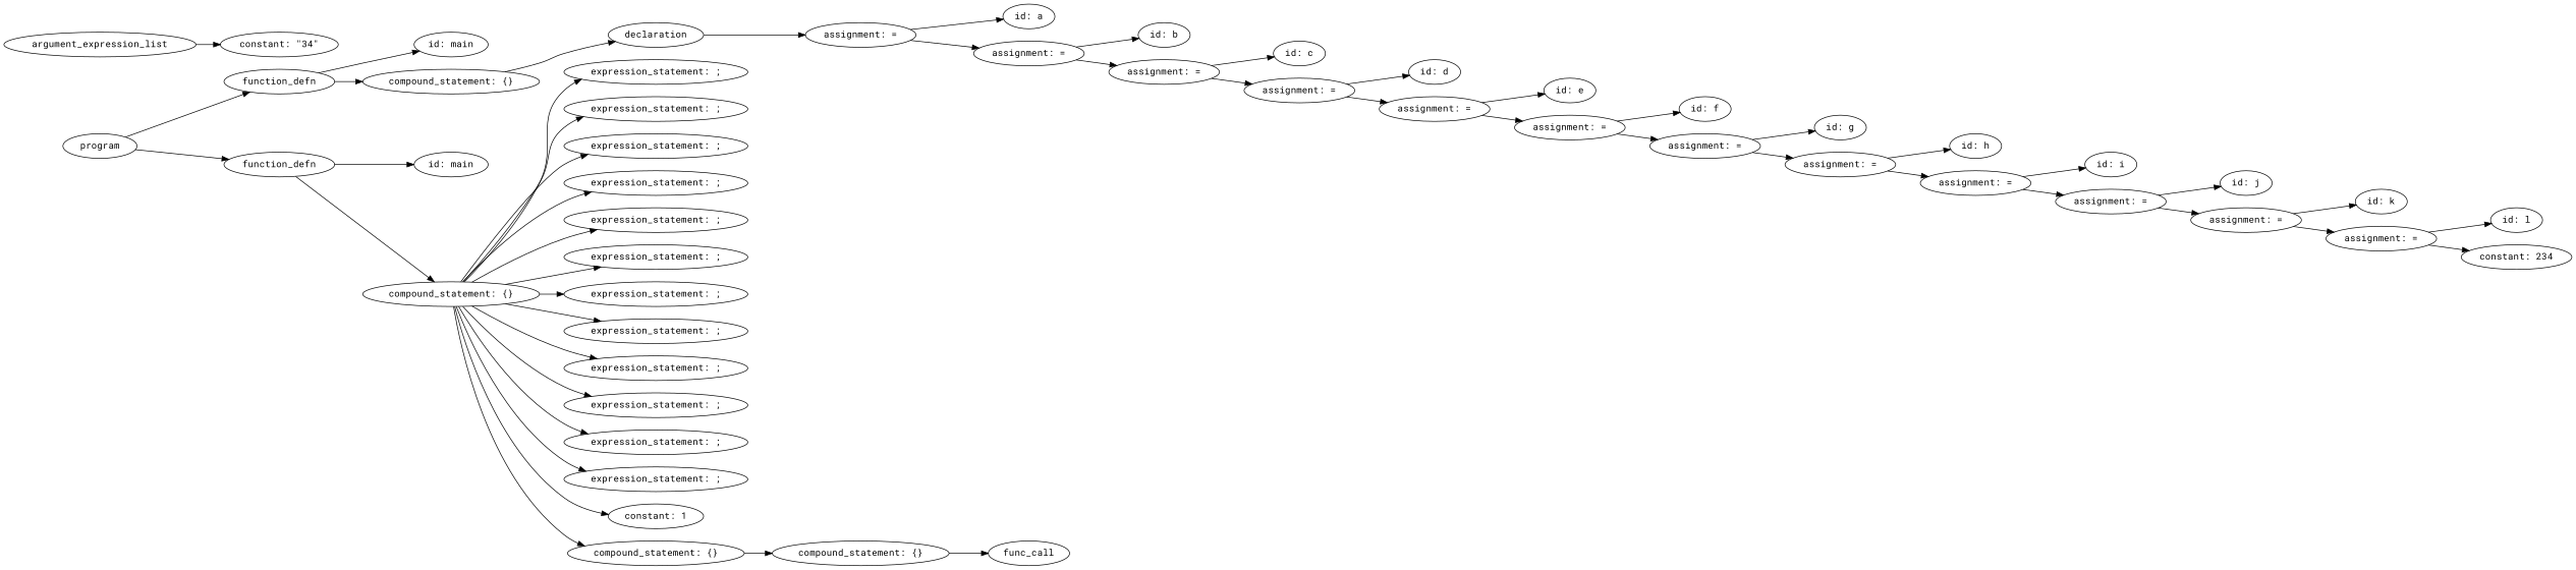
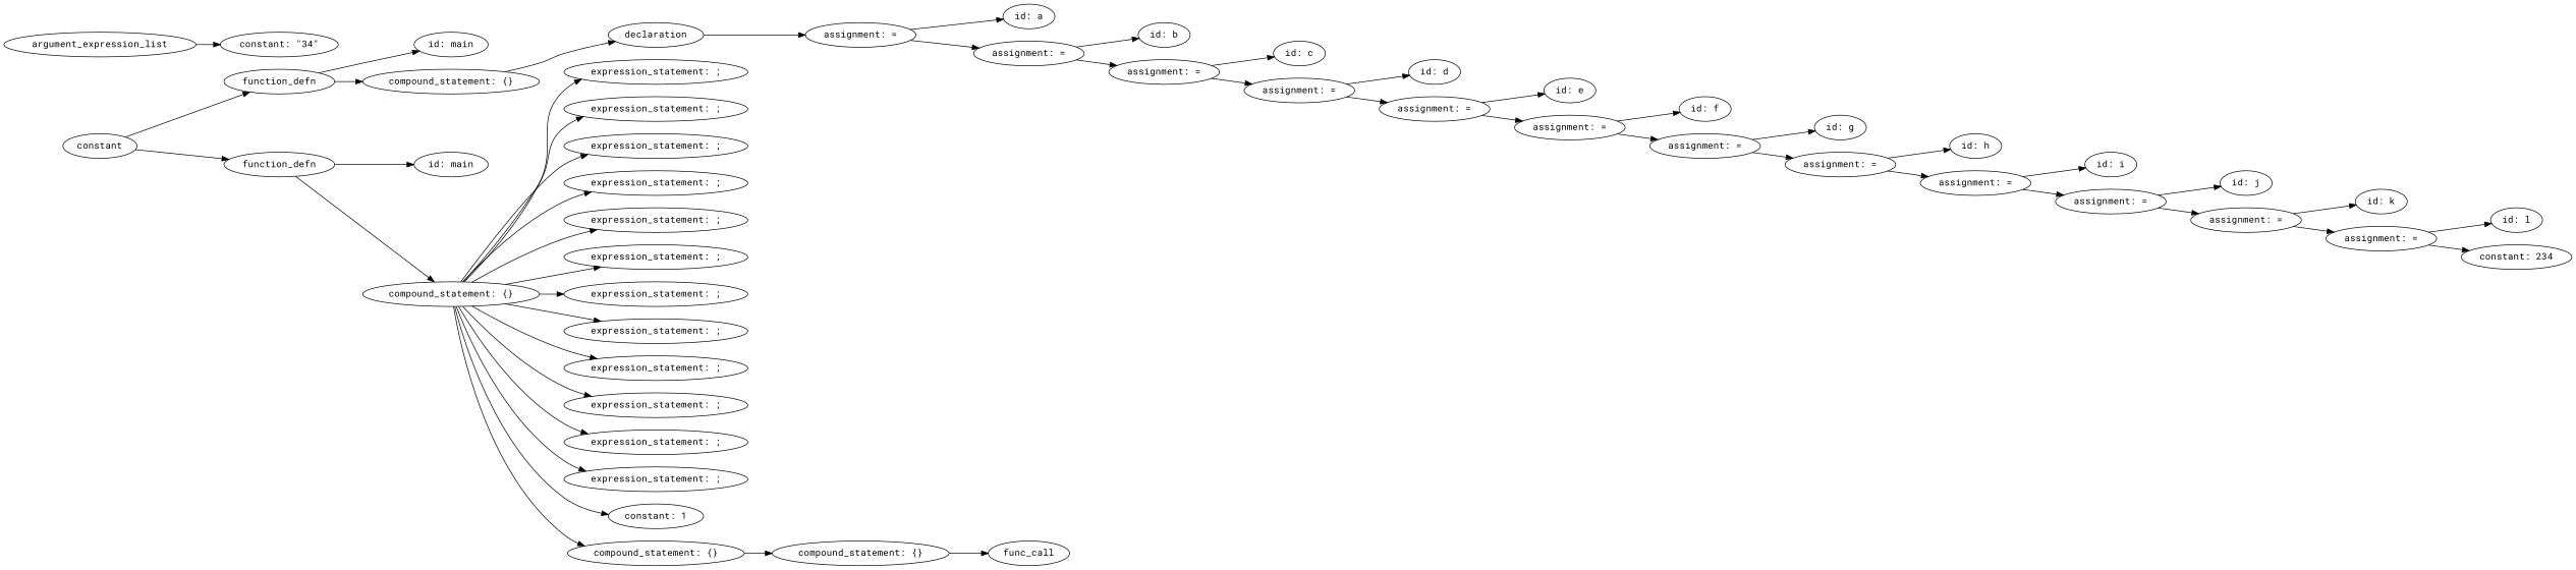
  strict digraph {
    fontname="Roboto Mono"
    rankdir=LR
    node [fontname="Roboto Mono"]
    edge [fontname="Roboto Mono"]
-   n1 [height=0.5 label=program width=1.1389]
+   n1 [height=0.5 label=constant width=1.1389]
    n2 [height=0.5 label=function_defn width=1.6667]
    n3 [height=0.5 label=function_defn width=1.6667]
    n4 [height=0.5 label="id: main" width=1.125]
    n5 [height=0.5 label="compound_statement: {}" width=2.7984]
    n6 [height=0.5 label="id: main" width=1.125]
    n7 [height=0.5 label="compound_statement: {}" width=2.7984]
    n8 [height=0.5 label=declaration width=1.3902]
    n9 [height=0.5 label="expression_statement: ;" width=2.6178]
    n10 [height=0.5 label="expression_statement: ;" width=2.6178]
    n11 [height=0.5 label="expression_statement: ;" width=2.6178]
    n12 [height=0.5 label="expression_statement: ;" width=2.6178]
    n13 [height=0.5 label="expression_statement: ;" width=2.6178]
    n14 [height=0.5 label="expression_statement: ;" width=2.6178]
    n15 [height=0.5 label="expression_statement: ;" width=2.6178]
    n16 [height=0.5 label="expression_statement: ;" width=2.6178]
    n17 [height=0.5 label="expression_statement: ;" width=2.6178]
    n18 [height=0.5 label="expression_statement: ;" width=2.6178]
    n19 [height=0.5 label="expression_statement: ;" width=2.6178]
    n20 [height=0.5 label="expression_statement: ;" width=2.6178]
    n21 [height=0.5 label="constant: 1" width=1.375]
    n22 [height=0.5 label="compound_statement: {}" width=2.7984]
    n23 [height=0.5 label="assignment: =" width=1.6971]
    n24 [height=0.5 label="compound_statement: {}" width=2.7984]
    n25 [height=0.5 label="id: a" width=0.75]
    n26 [height=0.5 label="assignment: =" width=1.6971]
    n27 [height=0.5 label=func_call width=1.2096]
    n28 [height=0.5 label="id: b" width=0.75]
    n29 [height=0.5 label="assignment: =" width=1.6971]
    n30 [height=0.5 label="id: c" width=0.75]
    n31 [height=0.5 label="assignment: =" width=1.6971]
    n32 [height=0.5 label=argument_expression_list width=2.8194]
    n33 [height=0.5 label="constant: \"34\"" width=1.7151]
    n34 [height=0.5 label="id: d" width=0.75]
    n35 [height=0.5 label="assignment: =" width=1.6971]
    n36 [height=0.5 label="id: e" width=0.75]
    n37 [height=0.5 label="assignment: =" width=1.6971]
    n38 [height=0.5 label="id: f" width=0.75]
    n39 [height=0.5 label="assignment: =" width=1.6971]
    n40 [height=0.5 label="id: g" width=0.75]
    n41 [height=0.5 label="assignment: =" width=1.6971]
    n42 [height=0.5 label="id: h" width=0.75]
    n43 [height=0.5 label="assignment: =" width=1.6971]
    n44 [height=0.5 label="id: i" width=0.75]
    n45 [height=0.5 label="assignment: =" width=1.6971]
    n46 [height=0.5 label="id: j" width=0.75]
    n47 [height=0.5 label="assignment: =" width=1.6971]
    n48 [height=0.5 label="id: k" width=0.75]
    n49 [height=0.5 label="assignment: =" width=1.6971]
    n50 [height=0.5 label="id: l" width=0.75]
    n51 [height=0.5 label="constant: 234" width=1.6111]
    n1 -> n2
    n1 -> n3
    n2 -> n4
    n2 -> n5
    n3 -> n6
    n3 -> n7
    n5 -> n8
    n7 -> n9
    n7 -> n10
    n7 -> n11
    n7 -> n12
    n7 -> n13
    n7 -> n14
    n7 -> n15
    n7 -> n16
    n7 -> n17
    n7 -> n18
    n7 -> n19
    n7 -> n20
    n7 -> n21
    n7 -> n22
    n8 -> n23
    n22 -> n24
    n23 -> n25
    n23 -> n26
    n24 -> n27
    n26 -> n28
    n26 -> n29
    n29 -> n30
    n29 -> n31
    n31 -> n34
    n31 -> n35
    n32 -> n33
    n35 -> n36
    n35 -> n37
    n37 -> n38
    n37 -> n39
    n39 -> n40
    n39 -> n41
    n41 -> n42
    n41 -> n43
    n43 -> n44
    n43 -> n45
    n45 -> n46
    n45 -> n47
    n47 -> n48
    n47 -> n49
    n49 -> n50
    n49 -> n51
  }
